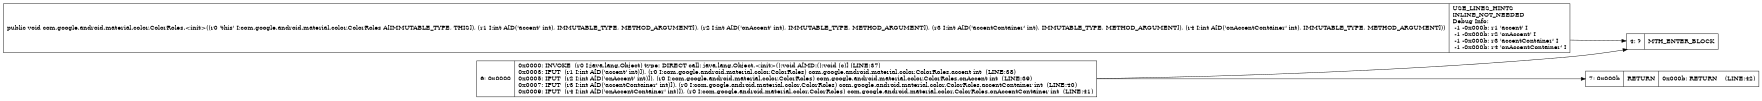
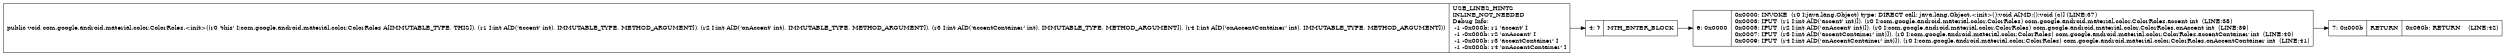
  digraph {
    rankdir=LR
    node [shape=record]
    n1 [label="{4\:\ ?|MTH_ENTER_BLOCK\l}"]
    n2 [label="{6\:\ 0x0000|0x0000: INVOKE  (r0 I:java.lang.Object) type: DIRECT call: java.lang.Object.\<init\>():void A[MD:():void (c)] (LINE:37)\l0x0003: IPUT  (r1 I:int A[D('accent' int)]), (r0 I:com.google.android.material.color.ColorRoles) com.google.android.material.color.ColorRoles.accent int  (LINE:38)\l0x0005: IPUT  (r2 I:int A[D('onAccent' int)]), (r0 I:com.google.android.material.color.ColorRoles) com.google.android.material.color.ColorRoles.onAccent int  (LINE:39)\l0x0007: IPUT  (r3 I:int A[D('accentContainer' int)]), (r0 I:com.google.android.material.color.ColorRoles) com.google.android.material.color.ColorRoles.accentContainer int  (LINE:40)\l0x0009: IPUT  (r4 I:int A[D('onAccentContainer' int)]), (r0 I:com.google.android.material.color.ColorRoles) com.google.android.material.color.ColorRoles.onAccentContainer int  (LINE:41)\l}"]
-   n3 [label="{7\:\ 0x000b|RETURN\l|0x000b: RETURN    (LINE:42)\l}"]
+   n3 [label="{7\:\ 0x000b|RETURN\l|0x060b: RETURN    (LINE:42)\l}"]
    n4 [label="{public void com.google.android.material.color.ColorRoles.\<init\>((r0 'this' I:com.google.android.material.color.ColorRoles A[IMMUTABLE_TYPE, THIS]), (r1 I:int A[D('accent' int), IMMUTABLE_TYPE, METHOD_ARGUMENT]), (r2 I:int A[D('onAccent' int), IMMUTABLE_TYPE, METHOD_ARGUMENT]), (r3 I:int A[D('accentContainer' int), IMMUTABLE_TYPE, METHOD_ARGUMENT]), (r4 I:int A[D('onAccentContainer' int), IMMUTABLE_TYPE, METHOD_ARGUMENT]))  | USE_LINES_HINTS\lINLINE_NOT_NEEDED\lDebug Info:\l  \-1 \-0x000b: r1 'accent' I\l  \-1 \-0x000b: r2 'onAccent' I\l  \-1 \-0x000b: r3 'accentContainer' I\l  \-1 \-0x000b: r4 'onAccentContainer' I\l}"]
-   n2 -> n1
+   n1 -> n2
    n2 -> n3
    n4 -> n1
  }
